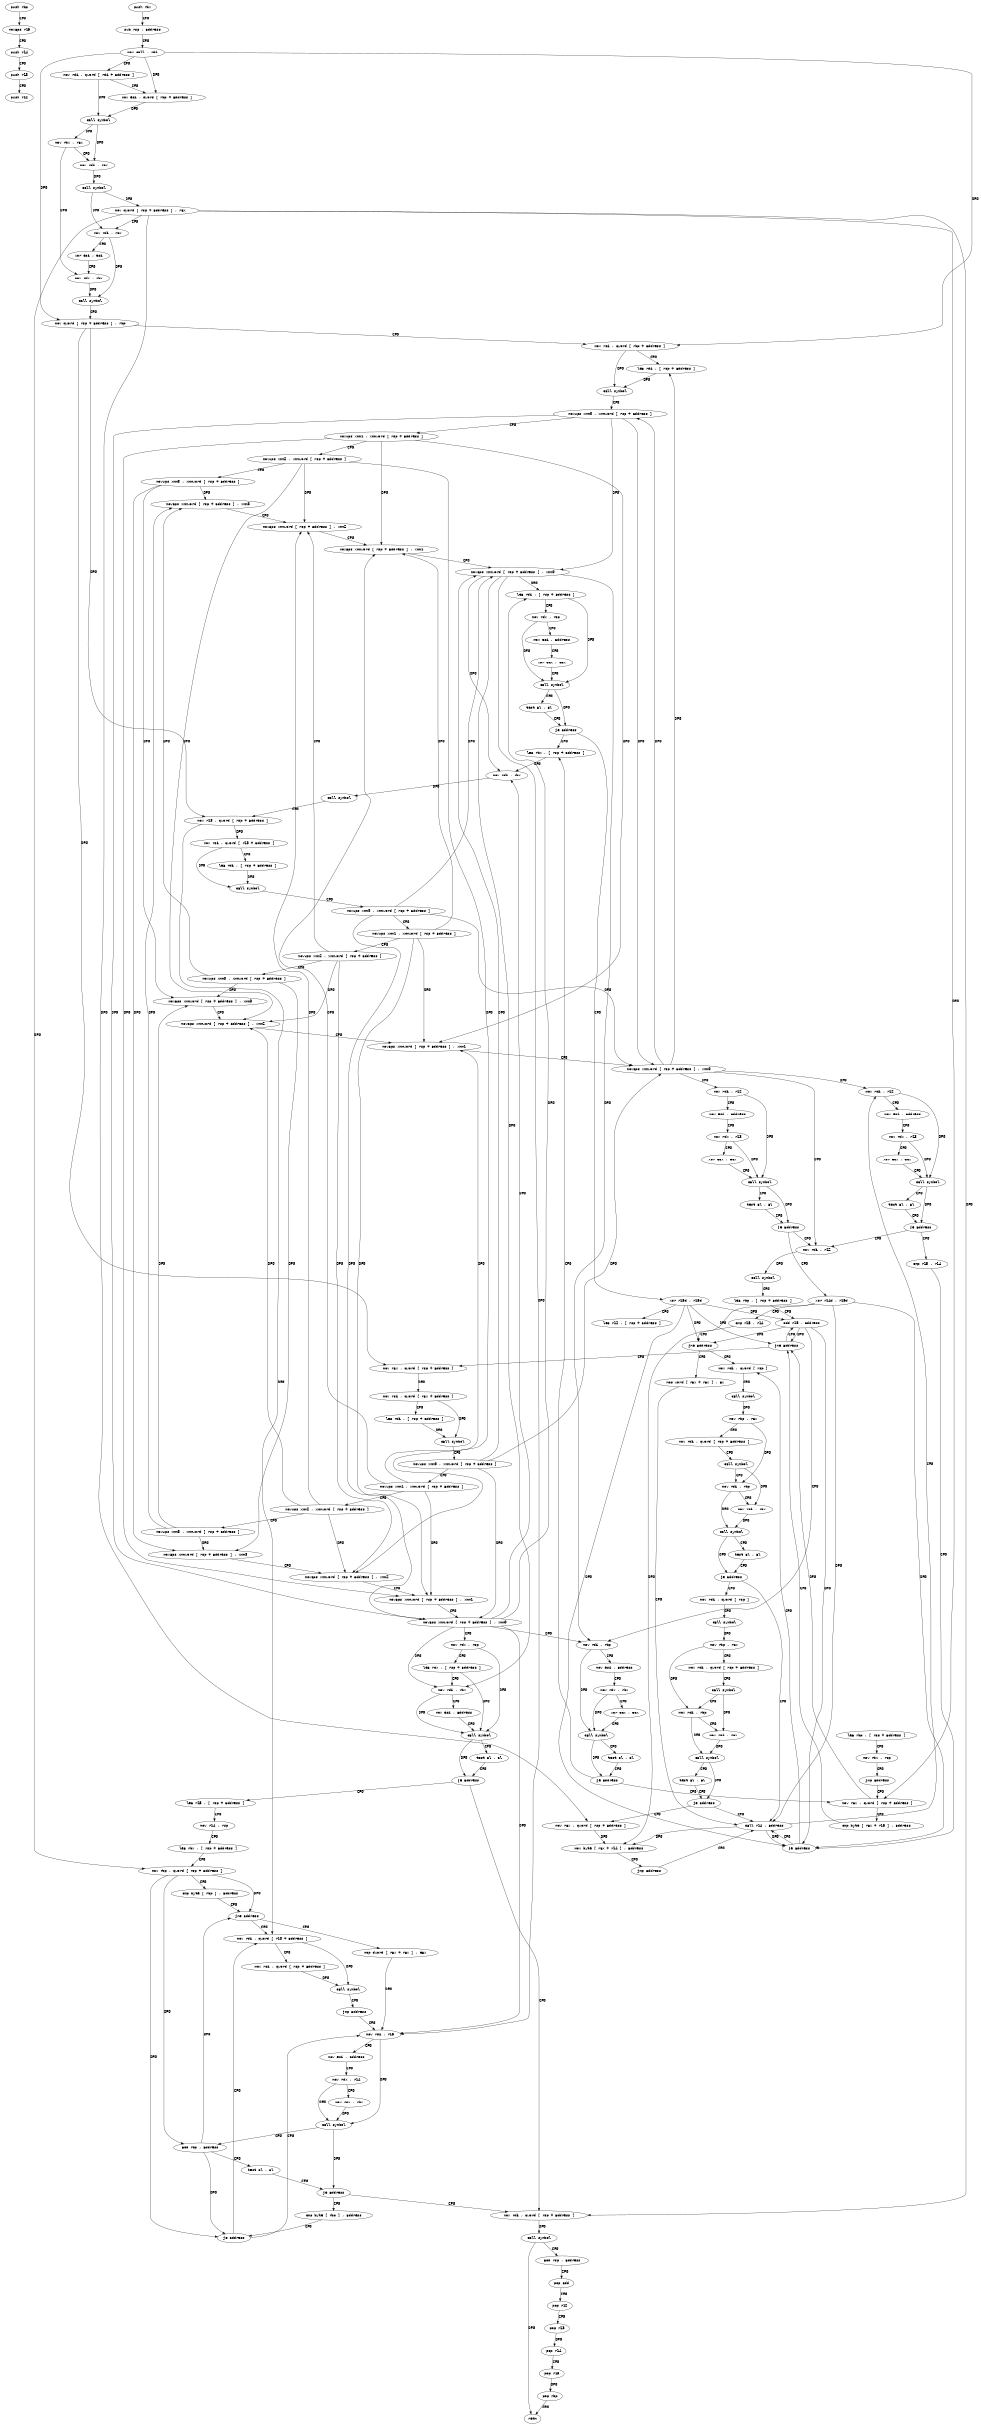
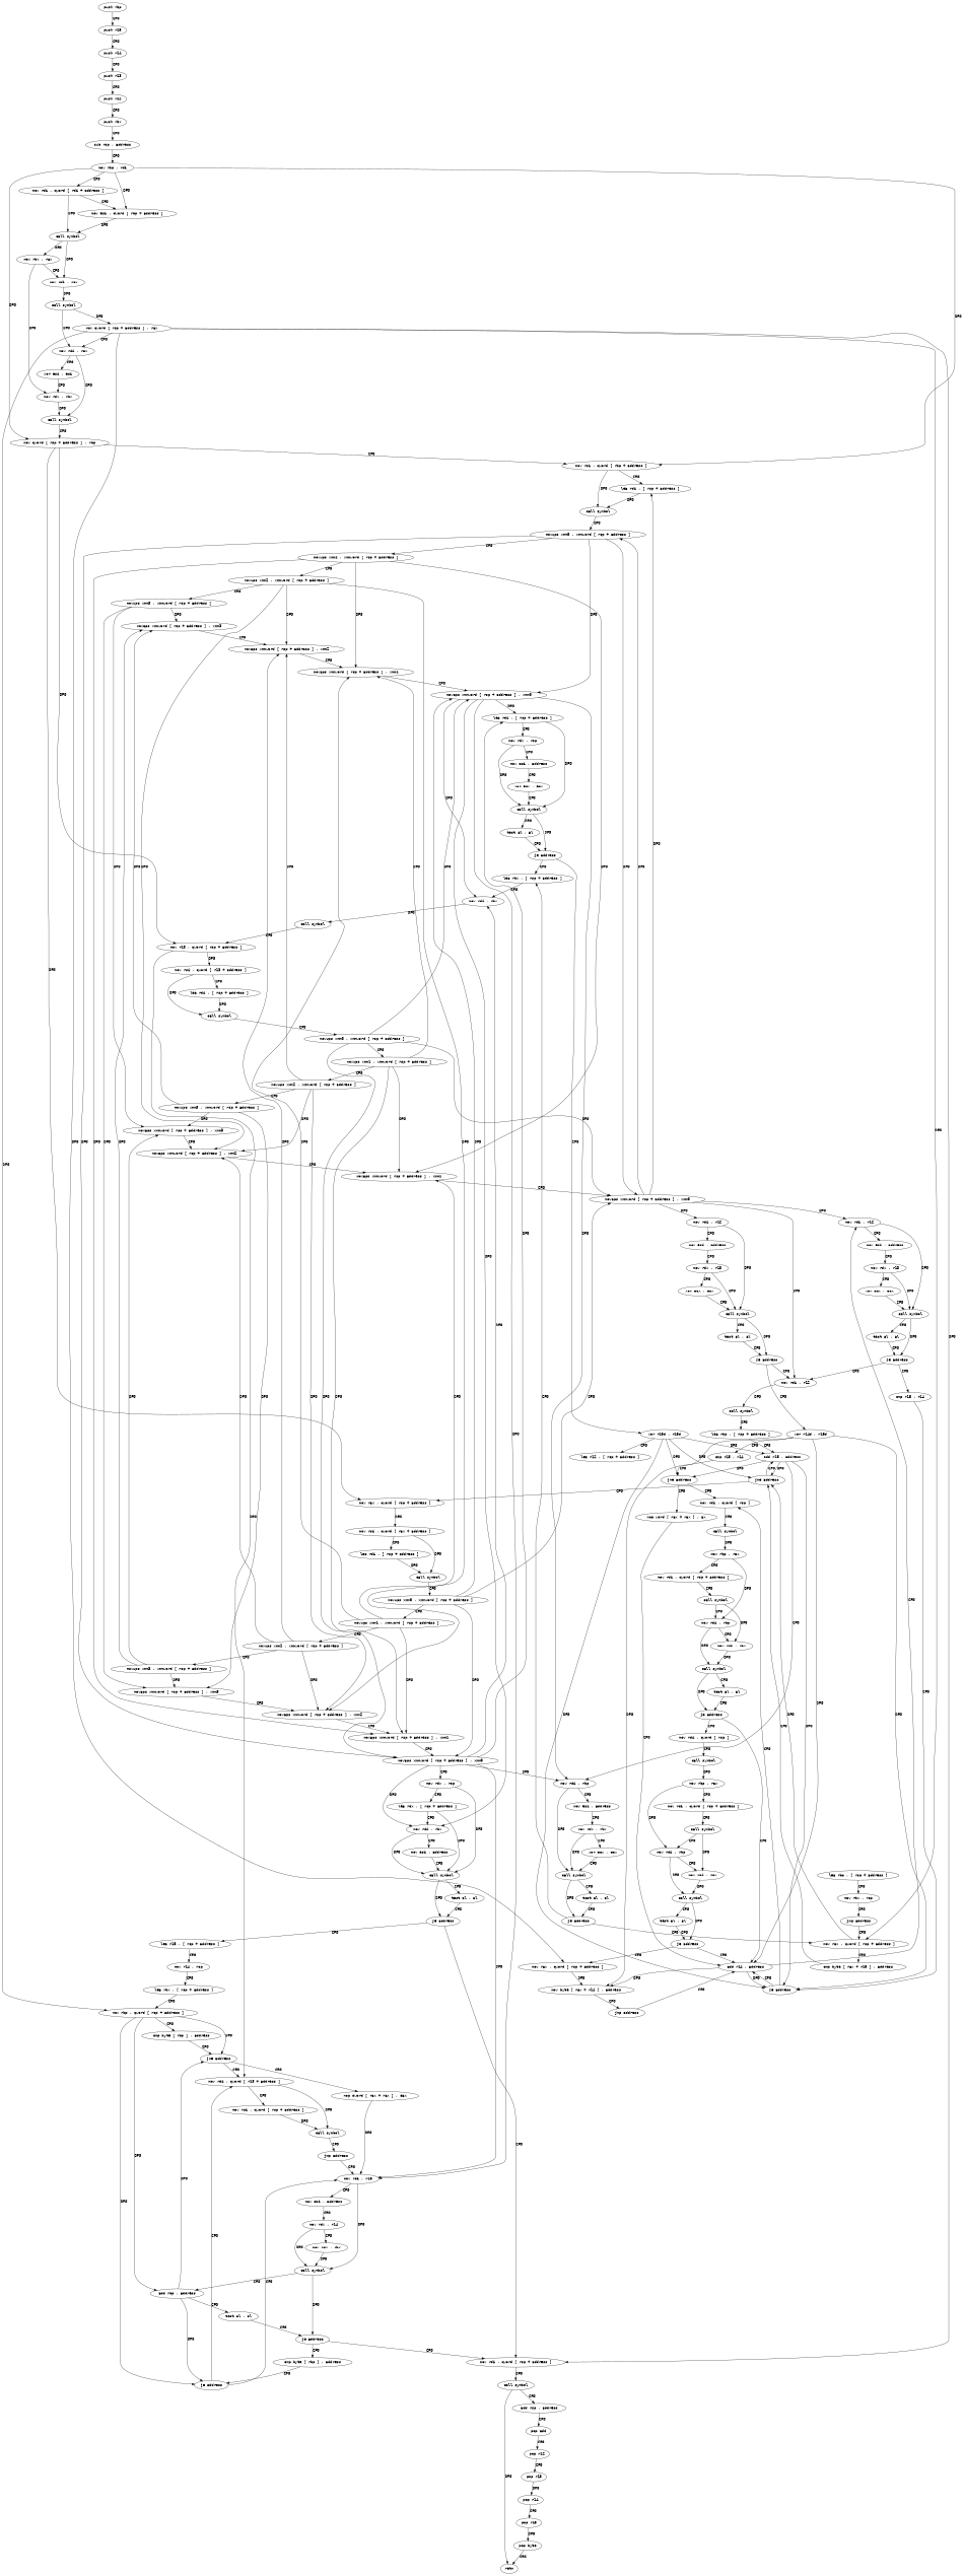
  digraph {
    fontname="DejaVu Sans Mono"
    node [fontname="DejaVu Sans Mono"]
    edge [fontname="DejaVu Sans Mono"]
    n1 [label="push rbp"]
-   n2 [label="movaps r15"]
+   n2 [label="push r15"]
    n3 [label="push r14"]
    n4 [label="push r13"]
    n5 [label="push r12"]
    n6 [label="push rbx"]
    n7 [label="sub rsp , address"]
-   n8 [label="mov call , rdi"]
+   n8 [label="mov rbp , rdi"]
    n9 [label="mov rdi , qword [ rdi + address ]"]
    n10 [label="mov esi , dword [ rbp + address ]"]
    n11 [label="mov qword [ rsp + address ] , rbp"]
    n12 [label="mov rsi , qword [ rbp + address ]"]
    n13 [label="call symbol"]
    n14 [label="mov r13 , qword [ rsp + address ]"]
    n15 [label="mov rax , qword [ rsp + address ]"]
    n16 [label="lea rdi , [ rsp + address ]"]
    n17 [label="call symbol"]
    n18 [label="mov rbx , rax"]
    n19 [label="mov rdi , rax"]
    n20 [label="mov rdx , rbx"]
    n21 [label="call symbol"]
    n22 [label="call symbol"]
    n23 [label="mov qword [ rsp + address ] , rax"]
    n24 [label="mov rdi , rax"]
    n25 [label="mov rdi , qword [ rsp + address ]"]
    n26 [label="mov rax , qword [ rsp + address ]"]
    n27 [label="mov rbp , qword [ rsp + address ]"]
    n28 [label="mov rax , qword [ rsp + address ]"]
    n29 [label="xor esi , esi"]
    n30 [label="call symbol"]
    n31 [label="jne address"]
    n32 [label="cmp byte [ rax + r15 ] , address"]
    n33 [label="cmp byte [ rbp ] , address"]
    n34 [label="jne address"]
    n35 [label="add rbp , address"]
    n36 [label="je address"]
    n37 [label="mov byte [ rax + r14 ] , address"]
    n38 [label="mov rsi , qword [ r13 + address ]"]
    n39 [label="mov rdi , qword [ r13 + address ]"]
    n40 [label="mov rsi , qword [ rax + address ]"]
    n41 [label="movups xmm0 , xmmword [ rsp + address ]"]
    n42 [label="movups xmm1 , xmmword [ rsp + address ]"]
    n43 [label="movaps xmmword [ rsp + address ] , xmm0"]
    n44 [label="movaps xmmword [ rsp + address ] , xmm0"]
    n45 [label="movaps xmmword [ rsp + address ] , xmm0"]
    n46 [label="movups xmm2 , xmmword [ rsp + address ]"]
    n47 [label="movaps xmmword [ rsp + address ] , xmm1"]
    n48 [label="movaps xmmword [ rsp + address ] , xmm1"]
    n49 [label="movaps xmmword [ rsp + address ] , xmm1"]
    n50 [label="lea rdi , [ rsp + address ]"]
    n51 [label="mov rdi , rbx"]
    n52 [label="mov rdi , rbx"]
    n53 [label="mov rdi , r15"]
    n54 [label="mov rdi , rbp"]
    n55 [label="mov rdx , rsp"]
    n56 [label="mov rdi , r12"]
    n57 [label="mov rdi , r12"]
    n58 [label="mov rdi , r12"]
    n59 [label="movups xmm3 , xmmword [ rsp + address ]"]
    n60 [label="movaps xmmword [ rsp + address ] , xmm2"]
    n61 [label="movaps xmmword [ rsp + address ] , xmm2"]
    n62 [label="movaps xmmword [ rsp + address ] , xmm2"]
    n63 [label="movaps xmmword [ rsp + address ] , xmm3"]
    n64 [label="movaps xmmword [ rsp + address ] , xmm3"]
    n65 [label="movaps xmmword [ rsp + address ] , xmm3"]
    n66 [label="mov rdx , rsp"]
    n67 [label="call symbol"]
    n68 [label="call symbol"]
    n69 [label="call symbol"]
    n70 [label="mov esi , address"]
    n71 [label="mov esi , address"]
    n72 [label="call symbol"]
    n73 [label="mov esi , address"]
    n74 [label="call symbol"]
    n75 [label="mov esi , address"]
    n76 [label="test al , al"]
    n77 [label="je address"]
    n78 [label="xor ecx , ecx"]
    n79 [label="lea rbx , [ rsp + address ]"]
    n80 [label="xor r15d , r15d"]
    n81 [label="lea r12 , [ rsp + address ]"]
    n82 [label="add r15 , address"]
    n83 [label="jne address"]
    n84 [label="je address"]
    n85 [label="mov rdi , qword [ rsp ]"]
    n86 [label="nop word [ rax + rax ] , ax"]
-   n87 [label="call r14 , address"]
+   n87 [label="add r14 , address"]
    n88 [label="lea rdi , [ rsp + address ]"]
    n89 [label="call symbol"]
    n90 [label="mov rsi , qword [ rsp + address ]"]
    n91 [label="call symbol"]
    n92 [label="movups xmm0 , xmmword [ rsp + address ]"]
    n93 [label="movups xmm1 , xmmword [ rsp + address ]"]
    n94 [label="movups xmm2 , xmmword [ rsp + address ]"]
    n95 [label="movups xmm3 , xmmword [ rsp + address ]"]
    n96 [label="lea rcx , [ rsp + address ]"]
    n97 [label="test al , al"]
    n98 [label="je address"]
    n99 [label="lea r15 , [ rsp + address ]"]
    n100 [label="mov r14 , rsp"]
    n101 [label="add rsp , address"]
    n102 [label=retn]
    n103 [label="lea rbx , [ rsp + address ]"]
    n104 [label="lea rbp , [ rsp + address ]"]
    n105 [label="mov rbx , rsp"]
    n106 [label="jmp address"]
    n107 [label="pop add"]
    n108 [label="pop r12"]
    n109 [label="pop r13"]
    n110 [label="pop r14"]
    n111 [label="pop r15"]
-   n112 [label="pop rbp"]
+   n112 [label="pop byte"]
    n113 [label="nop dword [ rax + rax ] , eax"]
    n114 [label="test al , al"]
    n115 [label="jmp address"]
    n116 [label="lea rdi , [ rsp + address ]"]
    n117 [label="call symbol"]
    n118 [label="mov rdx , r14"]
    n119 [label="je address"]
    n120 [label="mov rdx , rbx"]
    n121 [label="test al , al"]
    n122 [label="je address"]
    n123 [label="xor ecx , ecx"]
    n124 [label="movups xmm0 , xmmword [ rsp + address ]"]
    n125 [label="movups xmm1 , xmmword [ rsp + address ]"]
    n126 [label="movups xmm2 , xmmword [ rsp + address ]"]
    n127 [label="movups xmm3 , xmmword [ rsp + address ]"]
    n128 [label="mov esi , address"]
    n129 [label="call symbol"]
    n130 [label="call symbol"]
    n131 [label="mov esi , address"]
    n132 [label="call symbol"]
    n133 [label="mov rdx , r13"]
    n134 [label="test al , al"]
    n135 [label="je address"]
    n136 [label="xor ecx , ecx"]
    n137 [label="xor r14d , r15d"]
    n138 [label="cmp r15 , r14"]
    n139 [label="lea rbp , [ rsp + address ]"]
    n140 [label="jmp address"]
    n141 [label="mov rcx , rbx"]
    n142 [label="cmp byte [ rbp ] , address"]
    n143 [label="call symbol"]
    n144 [label="mov rbp , rax"]
    n145 [label="mov rdi , qword [ rsp + address ]"]
    n146 [label="mov rdi , rbp"]
    n147 [label="call symbol"]
    n148 [label="mov rsi , rax"]
    n149 [label="call symbol"]
    n150 [label="test al , al"]
    n151 [label="je address"]
    n152 [label="mov rdi , qword [ rsp ]"]
    n153 [label="call symbol"]
    n154 [label="mov rbp , rax"]
    n155 [label="mov rdx , r13"]
    n156 [label="test al , al"]
    n157 [label="je address"]
    n158 [label="xor ecx , ecx"]
    n159 [label="cmp r15 , r14"]
    n160 [label="mov rdi , qword [ rsp + address ]"]
    n161 [label="mov rdi , rbp"]
    n162 [label="call symbol"]
    n163 [label="mov rsi , rax"]
    n164 [label="call symbol"]
    n165 [label="test al , al"]
    n166 [label="je address"]
    n1 -> n2 [label=CFG]
    n2 -> n3 [label=CFG]
    n3 -> n4 [label=CFG]
    n4 -> n5 [label=CFG]
+   n5 -> n6 [label=CFG]
    n6 -> n7 [label=CFG]
    n7 -> n8 [label=CFG]
    n8 -> n9 [label=CFG]
    n8 -> n10 [label=DFG]
    n8 -> n11 [label=DFG]
    n8 -> n12 [label=DFG]
    n9 -> n10 [label=CFG]
    n9 -> n13 [label=DFG]
    n10 -> n13 [label=DFG]
    n11 -> n12 [label=CFG]
    n11 -> n14 [label=DFG]
    n11 -> n15 [label=DFG]
    n12 -> n16 [label=CFG]
    n12 -> n17 [label=DFG]
    n13 -> n18 [label=DFG]
    n13 -> n19 [label=DFG]
    n14 -> n38 [label=DFG]
    n14 -> n39 [label=DFG]
    n15 -> n40 [label=DFG]
    n16 -> n17 [label=DFG]
    n17 -> n41 [label=CFG]
    n18 -> n19 [label=CFG]
    n18 -> n20 [label=DFG]
    n19 -> n21 [label=DFG]
    n20 -> n22 [label=DFG]
    n21 -> n23 [label=DFG]
    n21 -> n24 [label=DFG]
    n22 -> n11 [label=CFG]
    n23 -> n24 [label=CFG]
    n23 -> n25 [label=DFG]
    n23 -> n26 [label=DFG]
    n23 -> n27 [label=DFG]
    n23 -> n28 [label=DFG]
    n24 -> n22 [label=DFG]
    n24 -> n29 [label=CFG]
    n25 -> n30 [label=DFG]
    n26 -> n31 [label=DFG]
    n26 -> n32 [label=CFG]
    n27 -> n33 [label=CFG]
    n27 -> n34 [label=DFG]
    n27 -> n35 [label=DFG]
    n27 -> n36 [label=DFG]
    n28 -> n37 [label=DFG]
    n29 -> n20 [label=CFG]
    n30 -> n101 [label=CFG]
    n30 -> n102 [label=DFG]
    n31 -> n15 [label=CFG]
    n31 -> n82 [label=CFG]
    n32 -> n31 [label=CFG]
    n33 -> n34 [label=CFG]
    n34 -> n39 [label=CFG]
    n34 -> n113 [label=CFG]
    n35 -> n34 [label=DFG]
    n35 -> n36 [label=DFG]
    n35 -> n114 [label=CFG]
    n36 -> n39 [label=CFG]
    n36 -> n53 [label=CFG]
    n37 -> n140 [label=CFG]
    n38 -> n88 [label=CFG]
    n38 -> n89 [label=DFG]
    n39 -> n90 [label=CFG]
    n39 -> n91 [label=DFG]
    n40 -> n116 [label=CFG]
    n40 -> n117 [label=DFG]
    n41 -> n42 [label=CFG]
    n41 -> n43 [label=DFG]
    n41 -> n44 [label=DFG]
    n41 -> n45 [label=DFG]
    n42 -> n46 [label=CFG]
    n42 -> n47 [label=DFG]
    n42 -> n48 [label=DFG]
    n42 -> n49 [label=DFG]
    n43 -> n50 [label=DFG]
    n43 -> n51 [label=DFG]
    n43 -> n52 [label=DFG]
    n43 -> n53 [label=DFG]
    n43 -> n54 [label=DFG]
    n44 -> n50 [label=DFG]
    n44 -> n51 [label=DFG]
    n44 -> n52 [label=DFG]
    n44 -> n53 [label=DFG]
    n44 -> n54 [label=DFG]
    n44 -> n55 [label=CFG]
    n45 -> n16 [label=DFG]
    n45 -> n41 [label=DFG]
    n45 -> n56 [label=DFG]
    n45 -> n57 [label=DFG]
    n45 -> n58 [label=DFG]
    n46 -> n59 [label=CFG]
    n46 -> n60 [label=DFG]
    n46 -> n61 [label=DFG]
    n46 -> n62 [label=DFG]
    n47 -> n43 [label=CFG]
    n48 -> n44 [label=CFG]
    n49 -> n45 [label=CFG]
    n50 -> n66 [label=CFG]
    n50 -> n67 [label=DFG]
    n51 -> n68 [label=DFG]
    n52 -> n69 [label=DFG]
    n52 -> n70 [label=CFG]
    n53 -> n71 [label=CFG]
    n53 -> n72 [label=DFG]
    n54 -> n73 [label=CFG]
    n54 -> n74 [label=DFG]
    n55 -> n69 [label=DFG]
    n55 -> n96 [label=CFG]
    n56 -> n128 [label=CFG]
    n56 -> n129 [label=DFG]
    n57 -> n130 [label=DFG]
    n58 -> n131 [label=CFG]
    n58 -> n132 [label=DFG]
    n59 -> n63 [label=DFG]
    n59 -> n64 [label=DFG]
    n59 -> n65 [label=DFG]
    n60 -> n47 [label=CFG]
    n61 -> n48 [label=CFG]
    n62 -> n49 [label=CFG]
    n63 -> n60 [label=CFG]
    n64 -> n61 [label=CFG]
    n65 -> n62 [label=CFG]
    n66 -> n67 [label=DFG]
    n66 -> n75 [label=CFG]
    n67 -> n76 [label=CFG]
    n67 -> n77 [label=DFG]
    n68 -> n14 [label=CFG]
    n69 -> n97 [label=CFG]
    n69 -> n98 [label=DFG]
    n70 -> n69 [label=CFG]
    n71 -> n118 [label=CFG]
    n72 -> n35 [label=CFG]
    n72 -> n119 [label=DFG]
    n73 -> n120 [label=CFG]
    n74 -> n121 [label=CFG]
    n74 -> n122 [label=DFG]
    n75 -> n78 [label=CFG]
    n76 -> n77 [label=CFG]
    n77 -> n79 [label=CFG]
    n77 -> n80 [label=CFG]
    n78 -> n67 [label=CFG]
    n79 -> n51 [label=CFG]
    n80 -> n31 [label=DFG]
    n80 -> n81 [label=CFG]
    n80 -> n82 [label=DFG]
    n80 -> n83 [label=DFG]
    n80 -> n84 [label=DFG]
    n82 -> n31 [label=DFG]
    n82 -> n54 [label=CFG]
    n82 -> n83 [label=DFG]
    n82 -> n84 [label=DFG]
    n83 -> n85 [label=CFG]
    n83 -> n86 [label=CFG]
    n84 -> n85 [label=CFG]
    n84 -> n87 [label=CFG]
    n85 -> n143 [label=CFG]
    n86 -> n87 [label=CFG]
    n87 -> n37 [label=DFG]
    n87 -> n58 [label=CFG]
    n87 -> n84 [label=DFG]
    n88 -> n89 [label=DFG]
    n89 -> n92 [label=CFG]
    n90 -> n91 [label=DFG]
    n91 -> n115 [label=CFG]
    n92 -> n43 [label=DFG]
    n92 -> n44 [label=DFG]
    n92 -> n45 [label=DFG]
    n92 -> n93 [label=CFG]
    n93 -> n47 [label=DFG]
    n93 -> n48 [label=DFG]
    n93 -> n49 [label=DFG]
    n93 -> n94 [label=CFG]
    n94 -> n60 [label=DFG]
    n94 -> n61 [label=DFG]
    n94 -> n62 [label=DFG]
    n94 -> n95 [label=CFG]
    n95 -> n63 [label=DFG]
    n95 -> n64 [label=DFG]
    n95 -> n65 [label=DFG]
    n96 -> n52 [label=CFG]
    n96 -> n69 [label=DFG]
    n97 -> n98 [label=CFG]
    n98 -> n25 [label=CFG]
    n98 -> n99 [label=CFG]
    n99 -> n100 [label=CFG]
    n100 -> n103 [label=CFG]
    n101 -> n107 [label=CFG]
    n103 -> n27 [label=CFG]
    n104 -> n105 [label=CFG]
    n105 -> n106 [label=CFG]
    n106 -> n26 [label=CFG]
    n107 -> n108 [label=CFG]
    n108 -> n109 [label=CFG]
    n109 -> n110 [label=DFG]
    n110 -> n111 [label=CFG]
    n111 -> n112 [label=DFG]
    n112 -> n102 [label=CFG]
    n113 -> n53 [label=DFG]
    n114 -> n119 [label=CFG]
    n115 -> n53 [label=CFG]
    n116 -> n117 [label=DFG]
    n117 -> n124 [label=CFG]
    n118 -> n72 [label=DFG]
    n118 -> n141 [label=CFG]
    n119 -> n25 [label=CFG]
    n119 -> n142 [label=CFG]
    n120 -> n74 [label=DFG]
    n120 -> n123 [label=CFG]
    n121 -> n122 [label=CFG]
    n122 -> n26 [label=CFG]
    n122 -> n79 [label=CFG]
    n123 -> n74 [label=CFG]
    n124 -> n43 [label=DFG]
    n124 -> n44 [label=DFG]
    n124 -> n45 [label=DFG]
    n124 -> n125 [label=CFG]
    n125 -> n47 [label=DFG]
    n125 -> n48 [label=DFG]
    n125 -> n49 [label=DFG]
    n125 -> n126 [label=CFG]
    n126 -> n60 [label=DFG]
    n126 -> n61 [label=DFG]
    n126 -> n62 [label=DFG]
    n126 -> n127 [label=CFG]
    n127 -> n63 [label=DFG]
    n127 -> n64 [label=DFG]
    n127 -> n65 [label=DFG]
    n128 -> n133 [label=CFG]
    n129 -> n134 [label=CFG]
    n129 -> n135 [label=DFG]
    n130 -> n139 [label=CFG]
    n131 -> n155 [label=CFG]
    n132 -> n156 [label=CFG]
    n132 -> n157 [label=DFG]
    n133 -> n129 [label=DFG]
    n133 -> n136 [label=CFG]
    n134 -> n135 [label=CFG]
    n135 -> n57 [label=CFG]
    n135 -> n137 [label=CFG]
    n136 -> n129 [label=CFG]
    n137 -> n37 [label=DFG]
    n137 -> n84 [label=DFG]
    n137 -> n87 [label=DFG]
    n137 -> n138 [label=CFG]
    n138 -> n83 [label=CFG]
    n139 -> n82 [label=CFG]
    n140 -> n87 [label=CFG]
    n141 -> n72 [label=DFG]
    n142 -> n36 [label=CFG]
    n143 -> n144 [label=DFG]
    n144 -> n145 [label=CFG]
    n144 -> n146 [label=DFG]
    n145 -> n147 [label=CFG]
    n146 -> n148 [label=CFG]
    n146 -> n149 [label=DFG]
    n147 -> n146 [label=CFG]
    n147 -> n148 [label=DFG]
    n148 -> n149 [label=DFG]
    n149 -> n150 [label=CFG]
    n149 -> n151 [label=DFG]
    n150 -> n151 [label=CFG]
    n151 -> n87 [label=CFG]
    n151 -> n152 [label=CFG]
    n152 -> n153 [label=CFG]
    n153 -> n154 [label=DFG]
    n154 -> n160 [label=CFG]
    n154 -> n161 [label=DFG]
    n155 -> n132 [label=DFG]
    n155 -> n158 [label=CFG]
    n156 -> n157 [label=CFG]
    n157 -> n57 [label=CFG]
    n157 -> n159 [label=CFG]
    n158 -> n132 [label=CFG]
    n159 -> n84 [label=CFG]
    n160 -> n162 [label=CFG]
    n161 -> n163 [label=CFG]
    n161 -> n164 [label=DFG]
    n162 -> n161 [label=CFG]
    n162 -> n163 [label=DFG]
    n163 -> n164 [label=DFG]
    n164 -> n165 [label=CFG]
    n164 -> n166 [label=DFG]
    n165 -> n166 [label=CFG]
    n166 -> n28 [label=CFG]
    n166 -> n87 [label=CFG]
  }
